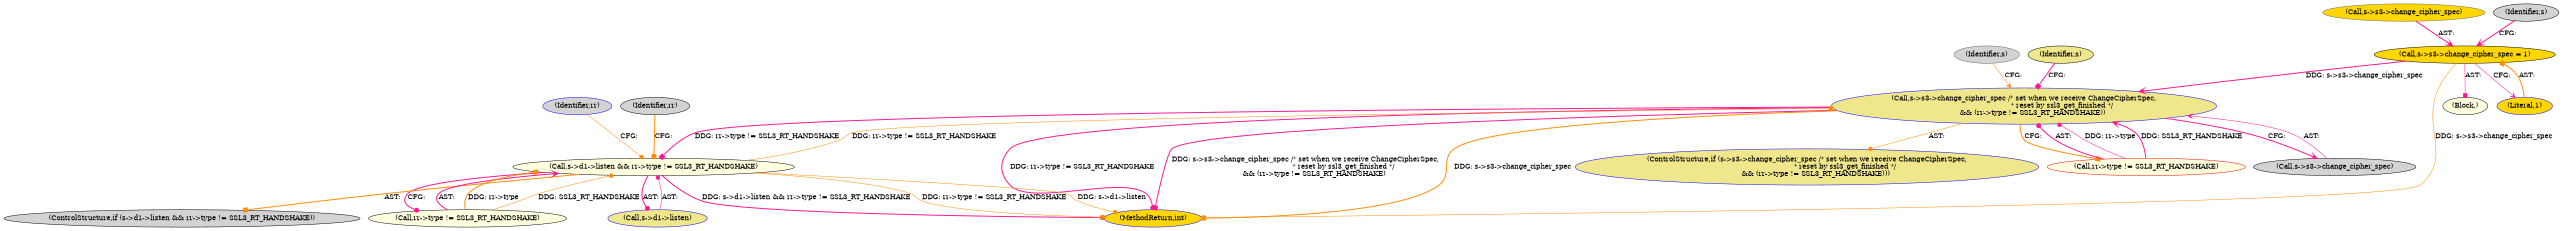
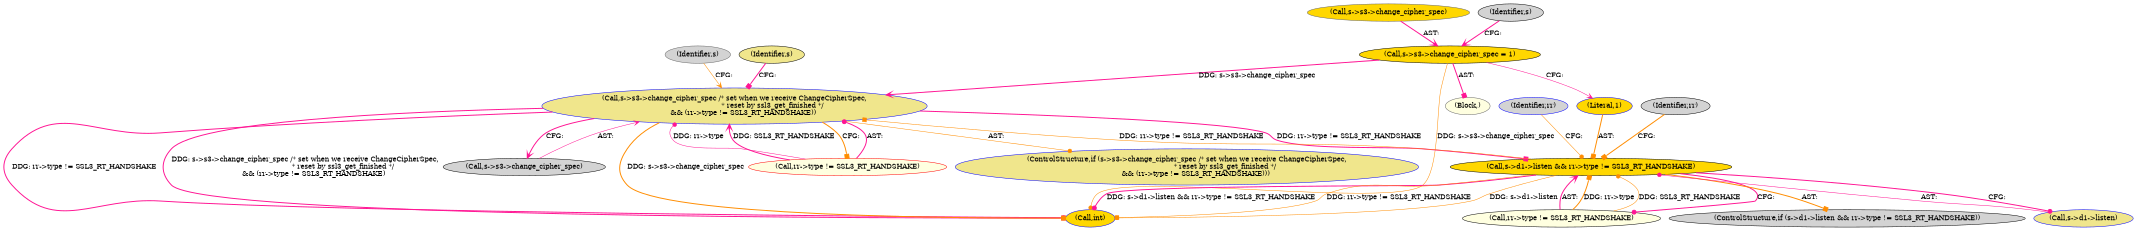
  digraph {
    node [color=black fillcolor=lightgrey style=filled]
    edge [arrowhead=dot color=deeppink style=bold]
    n1 [fillcolor=gold label="(Call,s->s3->change_cipher_spec = 1)"]
    n2 [color=blue fillcolor=khaki label="(Call,s->s3->change_cipher_spec /* set when we receive ChangeCipherSpec,\n                                   * reset by ssl3_get_finished */\n        && (rr->type != SSL3_RT_HANDSHAKE))"]
-   n3 [color=blue fillcolor=gold label="(MethodReturn,int)"]
-   n4 [fillcolor=lightyellow label="(Block,)"]
+   n3 [color=blue fillcolor=gold label="(Call,int)"]
+   n4 [color=gray40 fillcolor=lightyellow label="(Block,)"]
    n5 [color=blue fillcolor=gold label="(Literal,1)"]
-   n6 [fillcolor=lightyellow label="(Call,s->d1->listen && rr->type != SSL3_RT_HANDSHAKE)"]
+   n6 [fillcolor=gold label="(Call,s->d1->listen && rr->type != SSL3_RT_HANDSHAKE)"]
    n7 [color=blue fillcolor=khaki label="(ControlStructure,if (s->s3->change_cipher_spec /* set when we receive ChangeCipherSpec,\n                                   * reset by ssl3_get_finished */\n        && (rr->type != SSL3_RT_HANDSHAKE)))"]
    n8 [color=red fillcolor=lightyellow label="(Call,rr->type != SSL3_RT_HANDSHAKE)"]
    n9 [label="(Call,s->s3->change_cipher_spec)"]
    n10 [fillcolor=lightyellow label="(Call,rr->type != SSL3_RT_HANDSHAKE)"]
    n11 [label="(ControlStructure,if (s->d1->listen && rr->type != SSL3_RT_HANDSHAKE))"]
    n12 [color=blue fillcolor=khaki label="(Call,s->d1->listen)"]
    n13 [color=gray40 label="(Identifier,s)"]
    n14 [color=gray40 fillcolor=gold label="(Call,s->s3->change_cipher_spec)"]
    n15 [fillcolor=khaki label="(Identifier,s)"]
    n16 [color=blue label="(Identifier,rr)"]
    n17 [label="(Identifier,s)"]
    n18 [label="(Identifier,rr)"]
    n1 -> n2 [arrowhead=vee label="DDG: s->s3->change_cipher_spec"]
    n1 -> n3 [color=darkorange label="DDG: s->s3->change_cipher_spec" style=solid]
-   n1 -> n4 [arrowhead=box label="AST: " style=solid]
+   n1 -> n4 [arrowhead=box label="AST: "]
    n1 -> n5 [arrowhead=vee label="CFG: " style=solid]
    n2 -> n3 [label="DDG: rr->type != SSL3_RT_HANDSHAKE"]
    n2 -> n3 [arrowhead=box label="DDG: s->s3->change_cipher_spec /* set when we receive ChangeCipherSpec,\n                                   * reset by ssl3_get_finished */\n        && (rr->type != SSL3_RT_HANDSHAKE)"]
    n2 -> n3 [arrowhead=box color=darkorange label="DDG: s->s3->change_cipher_spec"]
    n2 -> n6 [arrowhead=box label="DDG: rr->type != SSL3_RT_HANDSHAKE"]
    n2 -> n7 [color=darkorange label="AST: " style=solid]
    n2 -> n8 [arrowhead=box color=darkorange label="CFG: "]
    n2 -> n9 [arrowhead=vee label="CFG: "]
-   n5 -> n1 [arrowhead=box color=darkorange label="AST: "]
+   n5 -> n6 [arrowhead=box color=darkorange label="AST: "]
    n6 -> n2 [arrowhead=box color=darkorange label="DDG: rr->type != SSL3_RT_HANDSHAKE" style=solid]
    n6 -> n3 [label="DDG: s->d1->listen && rr->type != SSL3_RT_HANDSHAKE"]
    n6 -> n3 [arrowhead=box color=darkorange label="DDG: rr->type != SSL3_RT_HANDSHAKE" style=solid]
    n6 -> n3 [color=darkorange label="DDG: s->d1->listen" style=solid]
    n6 -> n10 [label="CFG: "]
    n6 -> n11 [arrowhead=box color=darkorange label="AST: "]
-   n6 -> n12 [label="AST: "]
+   n6 -> n12 [label="CFG: "]
    n8 -> n2 [label="AST: "]
    n8 -> n2 [label="DDG: rr->type" style=solid]
    n8 -> n2 [arrowhead=vee label="DDG: SSL3_RT_HANDSHAKE"]
    n9 -> n2 [arrowhead=vee label="AST: " style=solid]
    n10 -> n6 [arrowhead=vee label="AST: "]
    n10 -> n6 [arrowhead=box color=darkorange label="DDG: rr->type"]
    n10 -> n6 [color=darkorange label="DDG: SSL3_RT_HANDSHAKE" style=solid]
    n12 -> n6 [label="AST: " style=solid]
    n13 -> n2 [arrowhead=vee color=darkorange label="CFG: " style=solid]
    n14 -> n1 [arrowhead=vee label="AST: "]
    n15 -> n2 [arrowhead=box label="CFG: "]
    n16 -> n6 [color=darkorange label="CFG: " style=solid]
    n17 -> n1 [arrowhead=vee label="CFG: "]
    n18 -> n6 [arrowhead=box color=darkorange label="CFG: "]
  }
